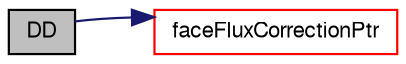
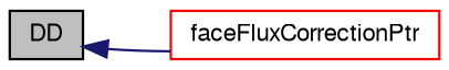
  digraph {
    rankdir=LR
    node [fontname=FreeSans fontsize=10 shape=record]
    n1 [color=black fillcolor=grey75 fontcolor=black height=0.2 label=DD style=filled width=0.4]
    n2 [color=red height=0.2 label=faceFluxCorrectionPtr width=0.4]
-   n2 -> n1 [color=midnightblue dir=back fontname=FreeSans fontsize=10 labelfontname=FreeSans labelfontsize=10 style=solid]
+   n1 -> n2 [color=midnightblue dir=back fontname=FreeSans fontsize=10 labelfontname=FreeSans labelfontsize=10 style=solid]
  }
